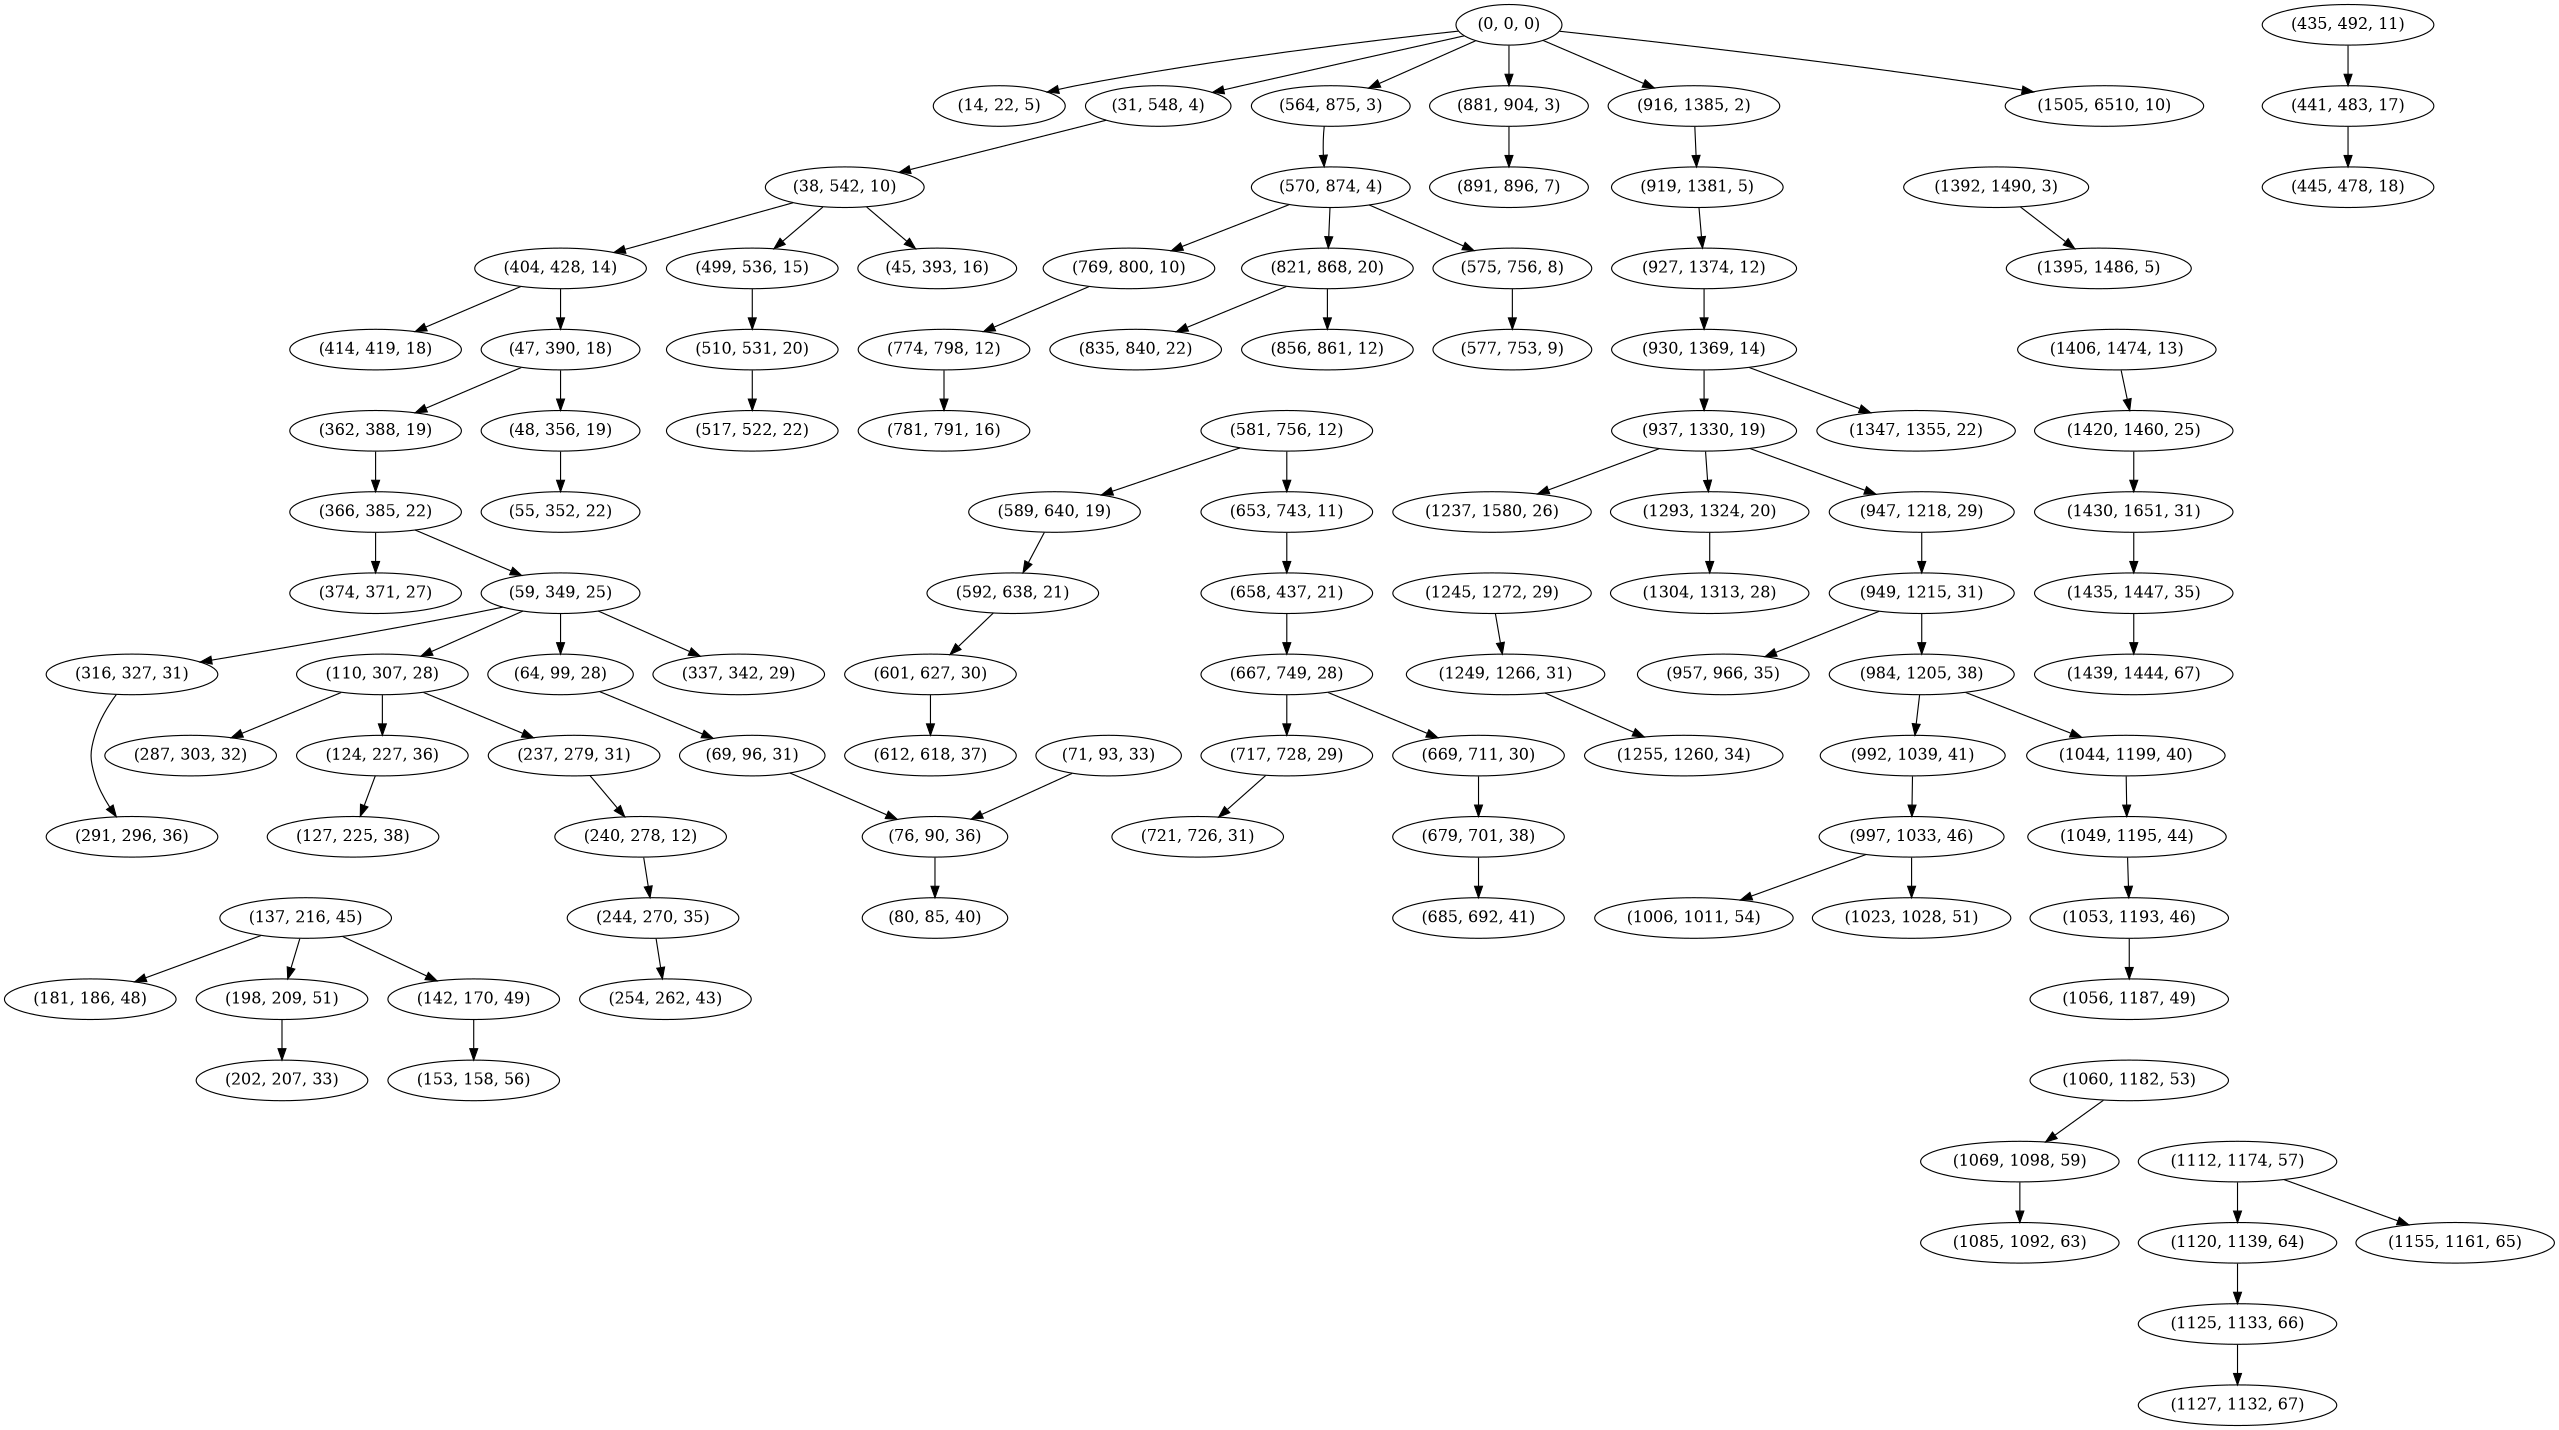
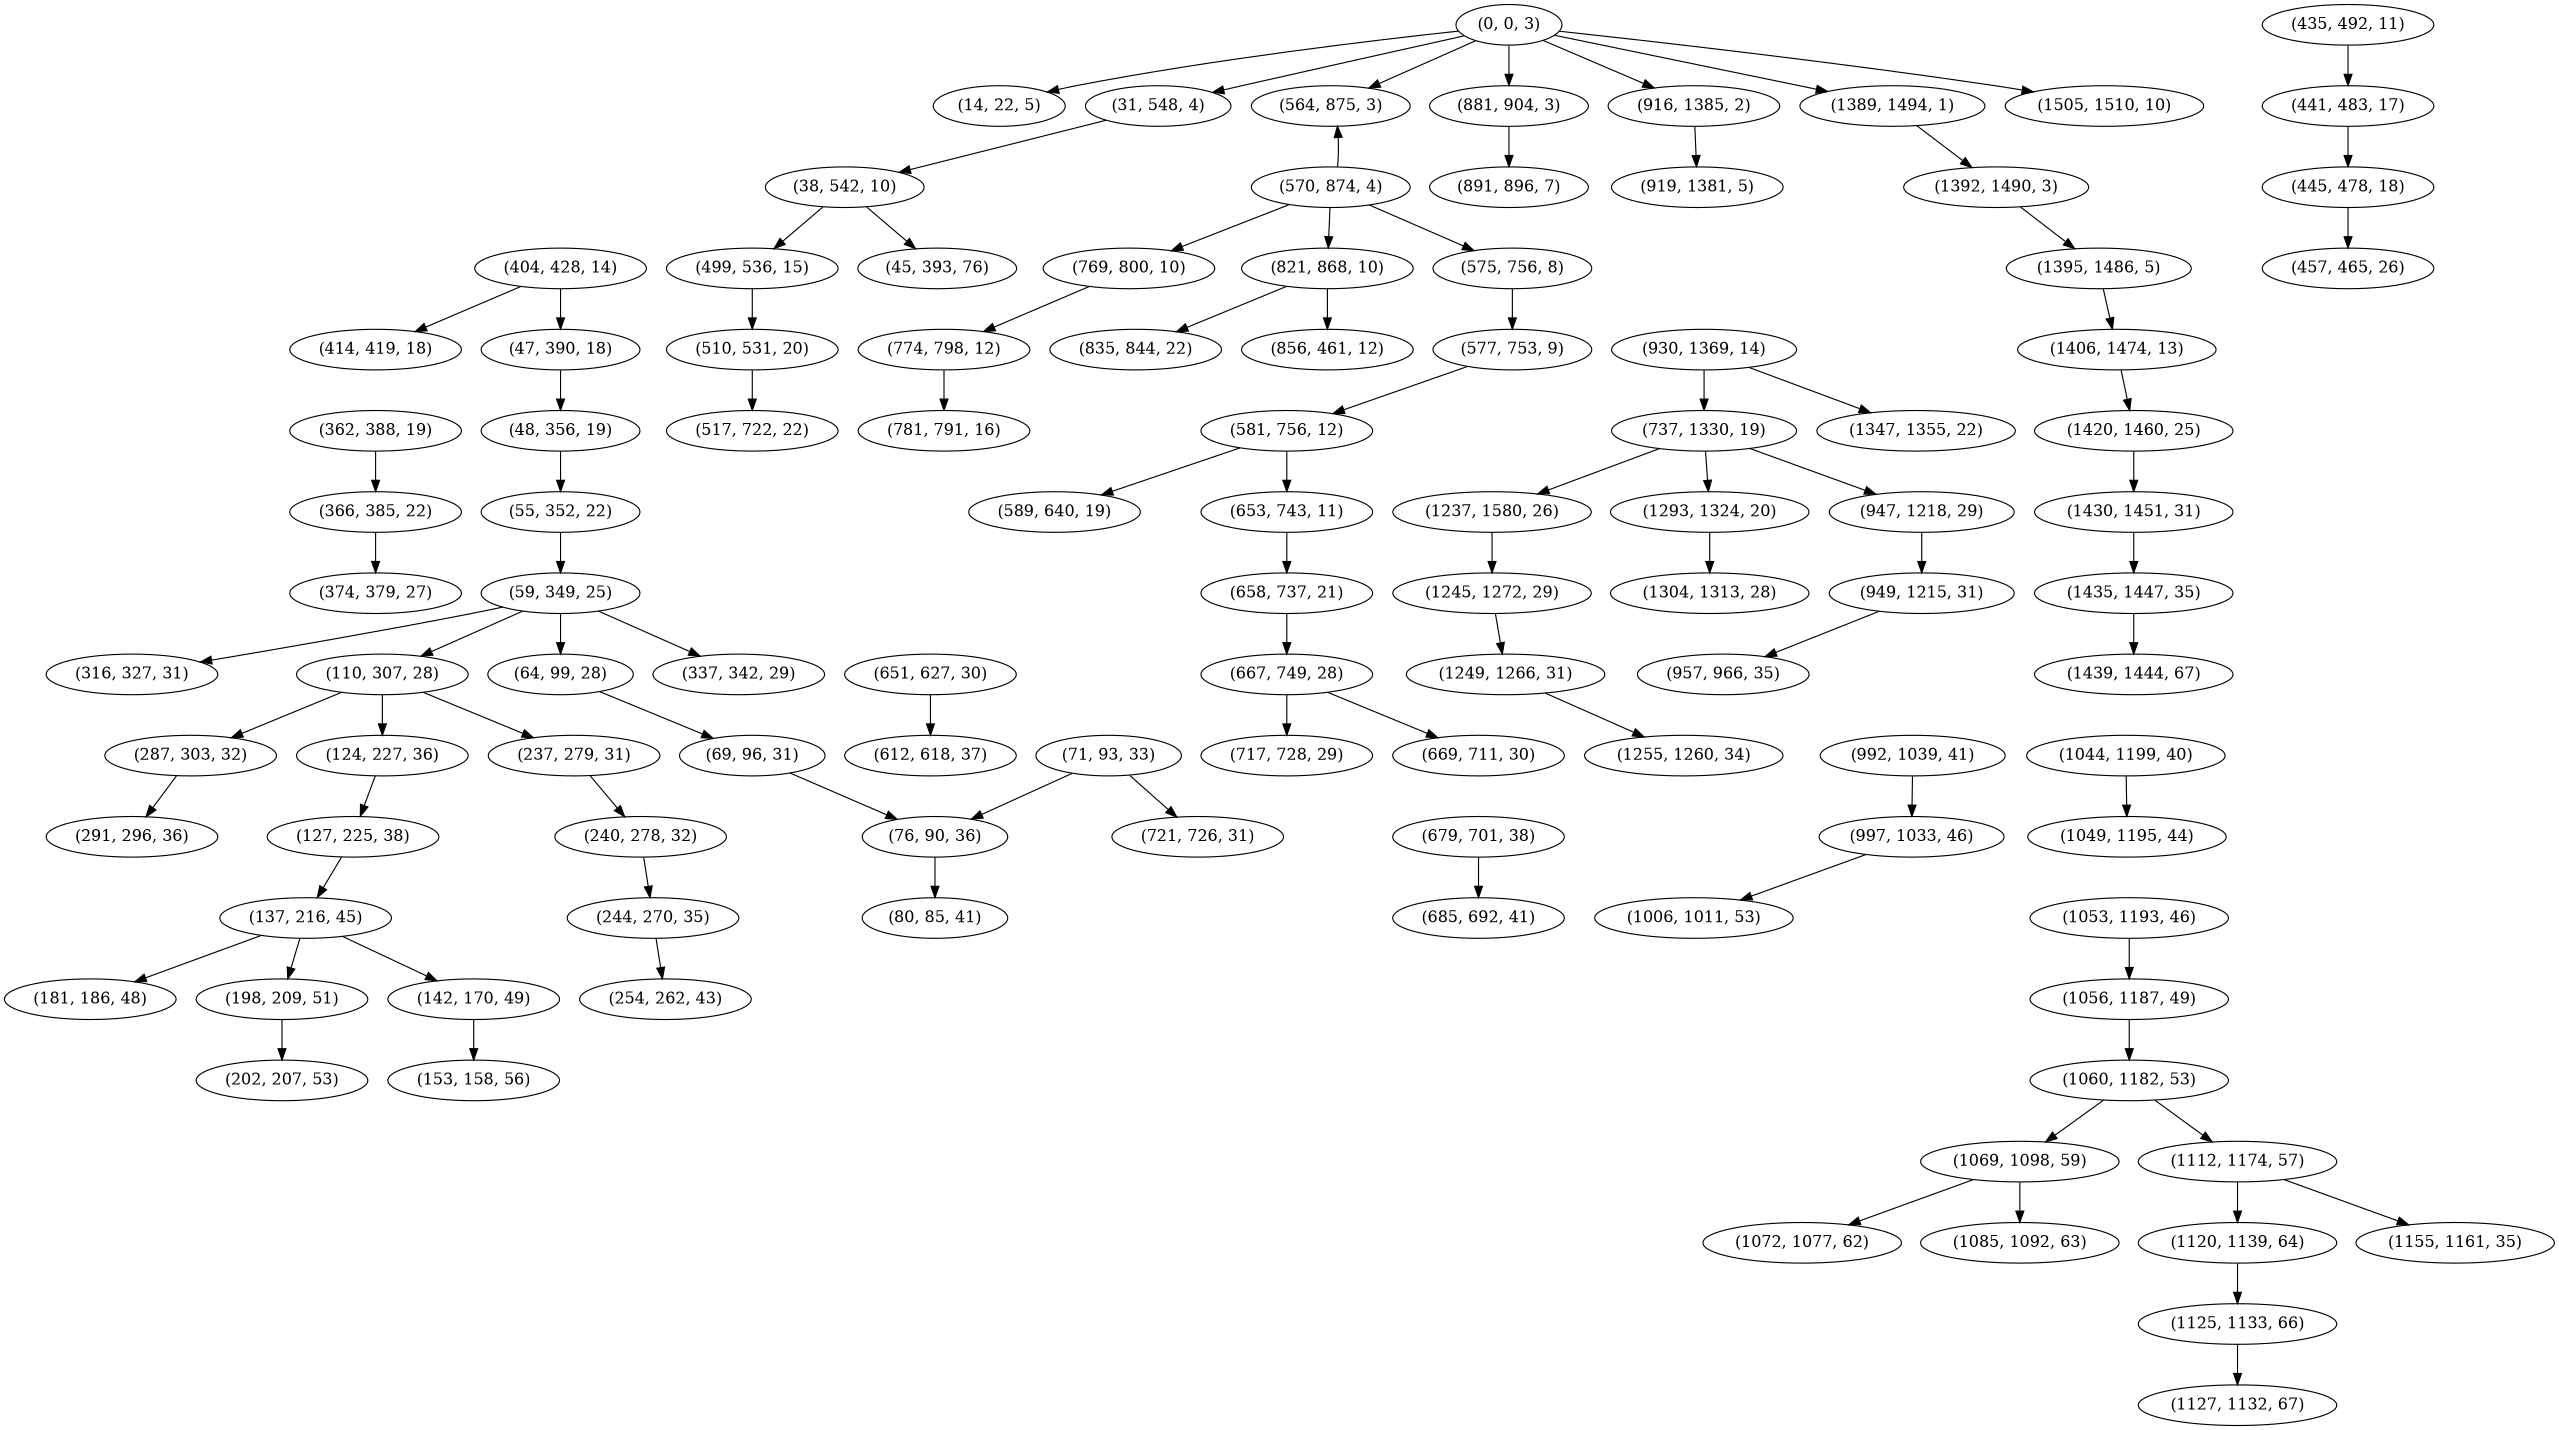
  digraph {
-   "(0, 0, 0)"
+   "(0, 0, 0)" [label="(0, 0, 3)"]
    "(14, 22, 5)"
    "(31, 548, 4)"
    "(564, 875, 3)"
    "(881, 904, 3)"
    "(916, 1385, 2)"
-   "(1505, 1510, 10)" [label="(1505, 6510, 10)"]
+   "(1389, 1494, 1)"
+   "(1505, 1510, 10)"
    "(38, 542, 10)"
    "(570, 874, 4)"
    "(891, 896, 7)"
    "(919, 1381, 5)"
    "(1392, 1490, 3)"
-   "(45, 393, 16)"
+   "(45, 393, 16)" [label="(45, 393, 76)"]
    "(404, 428, 14)"
    "(499, 536, 15)"
    "(47, 390, 18)"
    "(414, 419, 18)"
    "(435, 492, 11)"
    "(441, 483, 17)"
    "(510, 531, 20)"
    "(48, 356, 19)"
    "(362, 388, 19)"
    "(55, 352, 22)"
    "(366, 385, 22)"
    "(59, 349, 25)"
    "(64, 99, 28)"
    "(110, 307, 28)"
    "(316, 327, 31)"
    "(337, 342, 29)"
    "(69, 96, 31)"
    "(124, 227, 36)"
    "(237, 279, 31)"
    "(287, 303, 32)"
    "(76, 90, 36)"
    "(71, 93, 33)"
-   "(80, 85, 40)"
+   "(80, 85, 40)" [label="(80, 85, 41)"]
    "(127, 225, 38)"
-   "(240, 278, 32)" [label="(240, 278, 12)"]
+   "(240, 278, 32)"
    "(291, 296, 36)"
    "(137, 216, 45)"
    "(142, 170, 49)"
    "(181, 186, 48)"
    "(198, 209, 51)"
    "(153, 158, 56)"
-   "(202, 207, 53)" [label="(202, 207, 33)"]
+   "(202, 207, 53)"
    "(244, 270, 35)"
    "(254, 262, 43)"
-   "(374, 379, 27)" [label="(374, 371, 27)"]
+   "(374, 379, 27)"
    "(445, 478, 18)"
-   "(517, 522, 22)"
+   "(457, 465, 26)"
+   "(517, 522, 22)" [label="(517, 722, 22)"]
    "(575, 756, 8)"
    "(769, 800, 10)"
-   "(821, 868, 10)" [label="(821, 868, 20)"]
+   "(821, 868, 10)"
    "(577, 753, 9)"
    "(774, 798, 12)"
-   "(835, 840, 22)"
-   "(856, 861, 12)"
+   "(835, 840, 22)" [label="(835, 844, 22)"]
+   "(856, 861, 12)" [label="(856, 461, 12)"]
    n60 [label="(581, 756, 12)"]
    "(589, 640, 19)"
    n62 [label="(653, 743, 11)"]
-   "(592, 638, 21)"
-   "(658, 737, 21)" [label="(658, 437, 21)"]
-   "(601, 627, 30)"
+   "(658, 737, 21)"
+   "(601, 627, 30)" [label="(651, 627, 30)"]
    "(612, 618, 37)"
    n67 [label="(667, 749, 28)"]
    "(669, 711, 30)"
    "(717, 728, 29)"
    "(679, 701, 38)"
    "(721, 726, 31)"
    "(685, 692, 41)"
    "(781, 791, 16)"
-   "(927, 1374, 12)"
    "(930, 1369, 14)"
-   "(937, 1330, 19)"
+   "(937, 1330, 19)" [label="(737, 1330, 19)"]
    "(1347, 1355, 22)"
    "(947, 1218, 29)"
    n79 [label="(1237, 1580, 26)"]
    "(1293, 1324, 20)"
    "(949, 1215, 31)"
    "(1245, 1272, 29)"
    "(1304, 1313, 28)"
    "(957, 966, 35)"
-   "(984, 1205, 38)"
    "(992, 1039, 41)"
    "(1044, 1199, 40)"
    "(997, 1033, 46)"
    "(1049, 1195, 44)"
-   "(1006, 1011, 53)" [label="(1006, 1011, 54)"]
-   "(1023, 1028, 51)"
+   "(1006, 1011, 53)"
    "(1053, 1193, 46)"
    "(1056, 1187, 49)"
    "(1060, 1182, 53)"
    "(1069, 1098, 59)"
    "(1112, 1174, 57)"
+   "(1072, 1077, 62)"
    "(1085, 1092, 63)"
    "(1120, 1139, 64)"
-   "(1155, 1161, 65)"
+   "(1155, 1161, 65)" [label="(1155, 1161, 35)"]
    "(1125, 1133, 66)"
    "(1127, 1132, 67)"
    "(1249, 1266, 31)"
    "(1255, 1260, 34)"
    "(1395, 1486, 5)"
    "(1406, 1474, 13)"
    "(1420, 1460, 25)"
-   "(1430, 1451, 31)" [label="(1430, 1651, 31)"]
+   "(1430, 1451, 31)"
    "(1435, 1447, 35)"
    n110 [label="(1439, 1444, 67)"]
    "(0, 0, 0)" -> "(14, 22, 5)"
    "(0, 0, 0)" -> "(31, 548, 4)"
    "(0, 0, 0)" -> "(564, 875, 3)"
    "(0, 0, 0)" -> "(881, 904, 3)"
    "(0, 0, 0)" -> "(916, 1385, 2)"
+   "(0, 0, 0)" -> "(1389, 1494, 1)"
    "(0, 0, 0)" -> "(1505, 1510, 10)"
    "(31, 548, 4)" -> "(38, 542, 10)"
-   "(564, 875, 3)" -> "(570, 874, 4)"
+   "(570, 874, 4)" -> "(564, 875, 3)"
    "(881, 904, 3)" -> "(891, 896, 7)"
    "(916, 1385, 2)" -> "(919, 1381, 5)"
+   "(1389, 1494, 1)" -> "(1392, 1490, 3)"
    "(38, 542, 10)" -> "(45, 393, 16)"
-   "(38, 542, 10)" -> "(404, 428, 14)"
    "(38, 542, 10)" -> "(499, 536, 15)"
    "(570, 874, 4)" -> "(575, 756, 8)"
    "(570, 874, 4)" -> "(769, 800, 10)"
    "(570, 874, 4)" -> "(821, 868, 10)"
-   "(919, 1381, 5)" -> "(927, 1374, 12)"
    "(1392, 1490, 3)" -> "(1395, 1486, 5)"
    "(404, 428, 14)" -> "(47, 390, 18)"
    "(404, 428, 14)" -> "(414, 419, 18)"
    "(499, 536, 15)" -> "(510, 531, 20)"
    "(47, 390, 18)" -> "(48, 356, 19)"
-   "(47, 390, 18)" -> "(362, 388, 19)"
    "(435, 492, 11)" -> "(441, 483, 17)"
    "(441, 483, 17)" -> "(445, 478, 18)"
    "(510, 531, 20)" -> "(517, 522, 22)"
    "(48, 356, 19)" -> "(55, 352, 22)"
    "(362, 388, 19)" -> "(366, 385, 22)"
-   "(366, 385, 22)" -> "(59, 349, 25)"
+   "(55, 352, 22)" -> "(59, 349, 25)"
    "(366, 385, 22)" -> "(374, 379, 27)"
    "(59, 349, 25)" -> "(64, 99, 28)"
    "(59, 349, 25)" -> "(110, 307, 28)"
    "(59, 349, 25)" -> "(316, 327, 31)"
    "(59, 349, 25)" -> "(337, 342, 29)"
    "(64, 99, 28)" -> "(69, 96, 31)"
    "(110, 307, 28)" -> "(124, 227, 36)"
    "(110, 307, 28)" -> "(237, 279, 31)"
    "(110, 307, 28)" -> "(287, 303, 32)"
    "(69, 96, 31)" -> "(76, 90, 36)"
    "(124, 227, 36)" -> "(127, 225, 38)"
    "(237, 279, 31)" -> "(240, 278, 32)"
-   "(316, 327, 31)" -> "(291, 296, 36)"
+   "(287, 303, 32)" -> "(291, 296, 36)"
    "(76, 90, 36)" -> "(80, 85, 40)"
    "(71, 93, 33)" -> "(76, 90, 36)"
+   "(127, 225, 38)" -> "(137, 216, 45)"
    "(240, 278, 32)" -> "(244, 270, 35)"
    "(137, 216, 45)" -> "(142, 170, 49)"
    "(137, 216, 45)" -> "(181, 186, 48)"
    "(137, 216, 45)" -> "(198, 209, 51)"
    "(142, 170, 49)" -> "(153, 158, 56)"
    "(198, 209, 51)" -> "(202, 207, 53)"
    "(244, 270, 35)" -> "(254, 262, 43)"
+   "(445, 478, 18)" -> "(457, 465, 26)"
    "(575, 756, 8)" -> "(577, 753, 9)"
    "(769, 800, 10)" -> "(774, 798, 12)"
    "(821, 868, 10)" -> "(835, 840, 22)"
    "(821, 868, 10)" -> "(856, 861, 12)"
+   "(577, 753, 9)" -> n60
    "(774, 798, 12)" -> "(781, 791, 16)"
    n60 -> "(589, 640, 19)"
    n60 -> n62
-   "(589, 640, 19)" -> "(592, 638, 21)"
    n62 -> "(658, 737, 21)"
-   "(592, 638, 21)" -> "(601, 627, 30)"
    "(658, 737, 21)" -> n67
    "(601, 627, 30)" -> "(612, 618, 37)"
    n67 -> "(669, 711, 30)"
    n67 -> "(717, 728, 29)"
-   "(669, 711, 30)" -> "(679, 701, 38)"
-   "(717, 728, 29)" -> "(721, 726, 31)"
+   "(71, 93, 33)" -> "(721, 726, 31)"
    "(679, 701, 38)" -> "(685, 692, 41)"
-   "(927, 1374, 12)" -> "(930, 1369, 14)"
    "(930, 1369, 14)" -> "(937, 1330, 19)"
    "(930, 1369, 14)" -> "(1347, 1355, 22)"
    "(937, 1330, 19)" -> "(947, 1218, 29)"
    "(937, 1330, 19)" -> n79
    "(937, 1330, 19)" -> "(1293, 1324, 20)"
    "(947, 1218, 29)" -> "(949, 1215, 31)"
+   n79 -> "(1245, 1272, 29)"
    "(1293, 1324, 20)" -> "(1304, 1313, 28)"
    "(949, 1215, 31)" -> "(957, 966, 35)"
-   "(949, 1215, 31)" -> "(984, 1205, 38)"
    "(1245, 1272, 29)" -> "(1249, 1266, 31)"
-   "(984, 1205, 38)" -> "(992, 1039, 41)"
-   "(984, 1205, 38)" -> "(1044, 1199, 40)"
    "(992, 1039, 41)" -> "(997, 1033, 46)"
    "(1044, 1199, 40)" -> "(1049, 1195, 44)"
    "(997, 1033, 46)" -> "(1006, 1011, 53)"
-   "(997, 1033, 46)" -> "(1023, 1028, 51)"
-   "(1049, 1195, 44)" -> "(1053, 1193, 46)"
    "(1053, 1193, 46)" -> "(1056, 1187, 49)"
+   "(1056, 1187, 49)" -> "(1060, 1182, 53)"
    "(1060, 1182, 53)" -> "(1069, 1098, 59)"
+   "(1060, 1182, 53)" -> "(1112, 1174, 57)"
+   "(1069, 1098, 59)" -> "(1072, 1077, 62)"
    "(1069, 1098, 59)" -> "(1085, 1092, 63)"
    "(1112, 1174, 57)" -> "(1120, 1139, 64)"
    "(1112, 1174, 57)" -> "(1155, 1161, 65)"
    "(1120, 1139, 64)" -> "(1125, 1133, 66)"
    "(1125, 1133, 66)" -> "(1127, 1132, 67)"
    "(1249, 1266, 31)" -> "(1255, 1260, 34)"
+   "(1395, 1486, 5)" -> "(1406, 1474, 13)"
    "(1406, 1474, 13)" -> "(1420, 1460, 25)"
    "(1420, 1460, 25)" -> "(1430, 1451, 31)"
    "(1430, 1451, 31)" -> "(1435, 1447, 35)"
    "(1435, 1447, 35)" -> n110
  }
